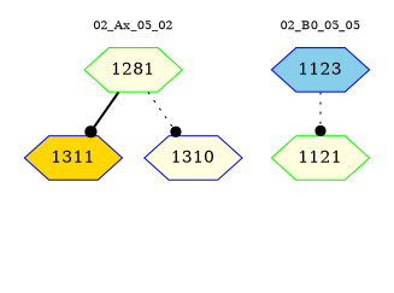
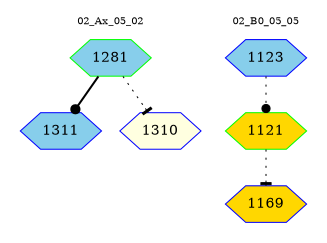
  digraph {
    node [color=blue fillcolor=gold shape=hexagon style=filled]
    edge [arrowhead=dot color=black style=dotted]
-   n1 [label=1311]
-   n2 [color=green fillcolor=lightyellow label=1281]
+   n1 [fillcolor=skyblue label=1311]
+   n2 [color=green fillcolor=skyblue label=1281]
    n3 [fillcolor=lightyellow label=1310]
    n4 [fillcolor=skyblue label=1123]
-   n5 [color=green fillcolor=lightyellow label=1121]
+   n5 [color=green label=1121]
+   n6 [label=1169]
    subgraph cluster_1 {
      color=white
      fontsize=10
      label="02_Ax_05_02"
      n1
      n2
      n3
    }
    subgraph cluster_2 {
      color=white
      fontsize=10
      label="02_B0_05_05"
      n4
      n5
+     n6
    }
    n2 -> n1 [style=bold]
-   n2 -> n3
+   n2 -> n3 [arrowhead=tee]
    n4 -> n5
+   n5 -> n6 [arrowhead=tee]
  }
